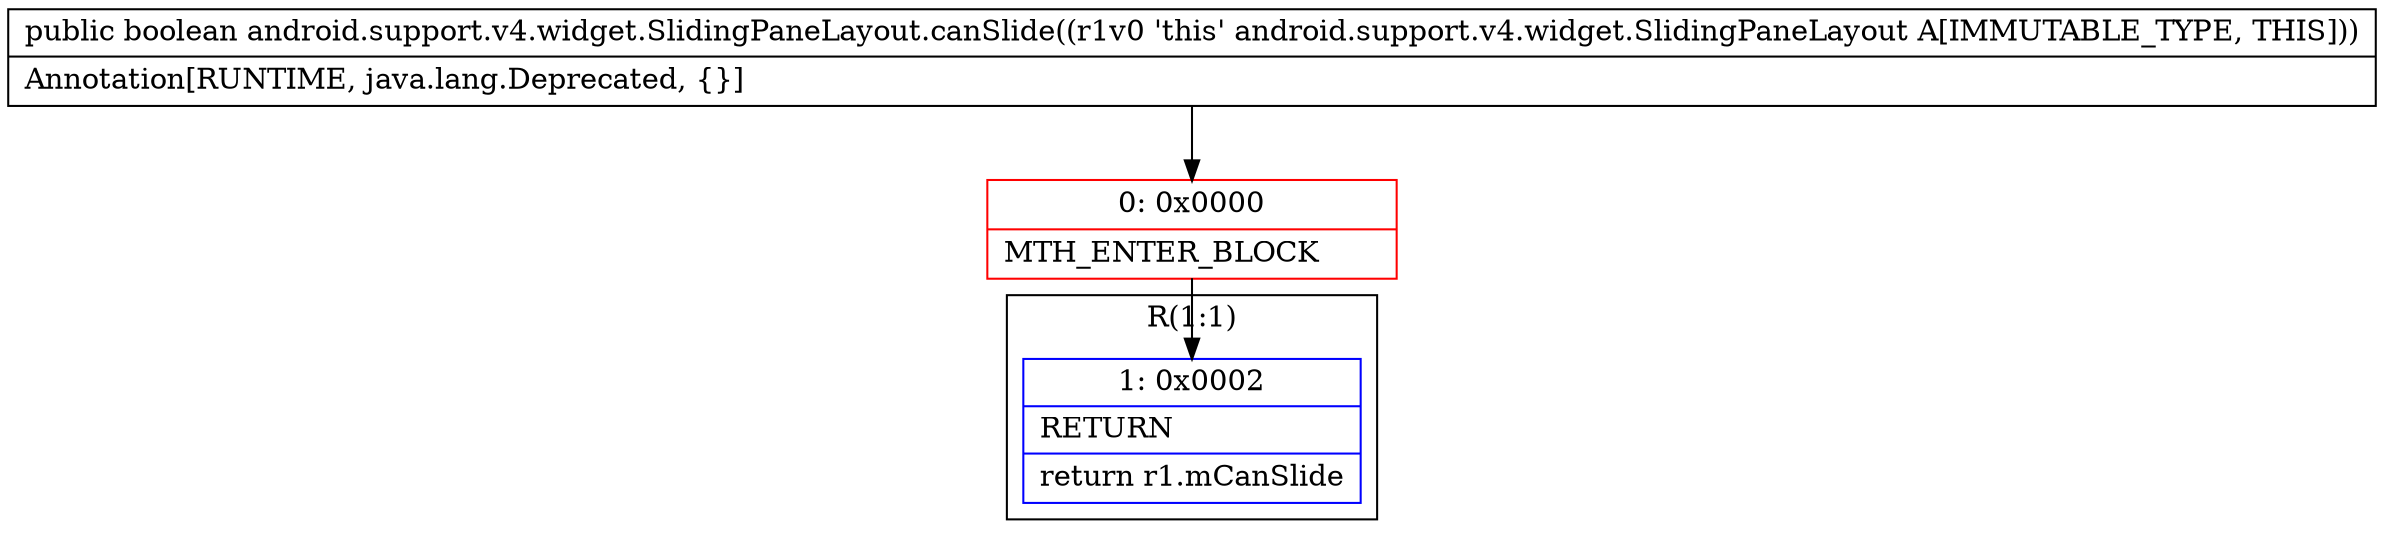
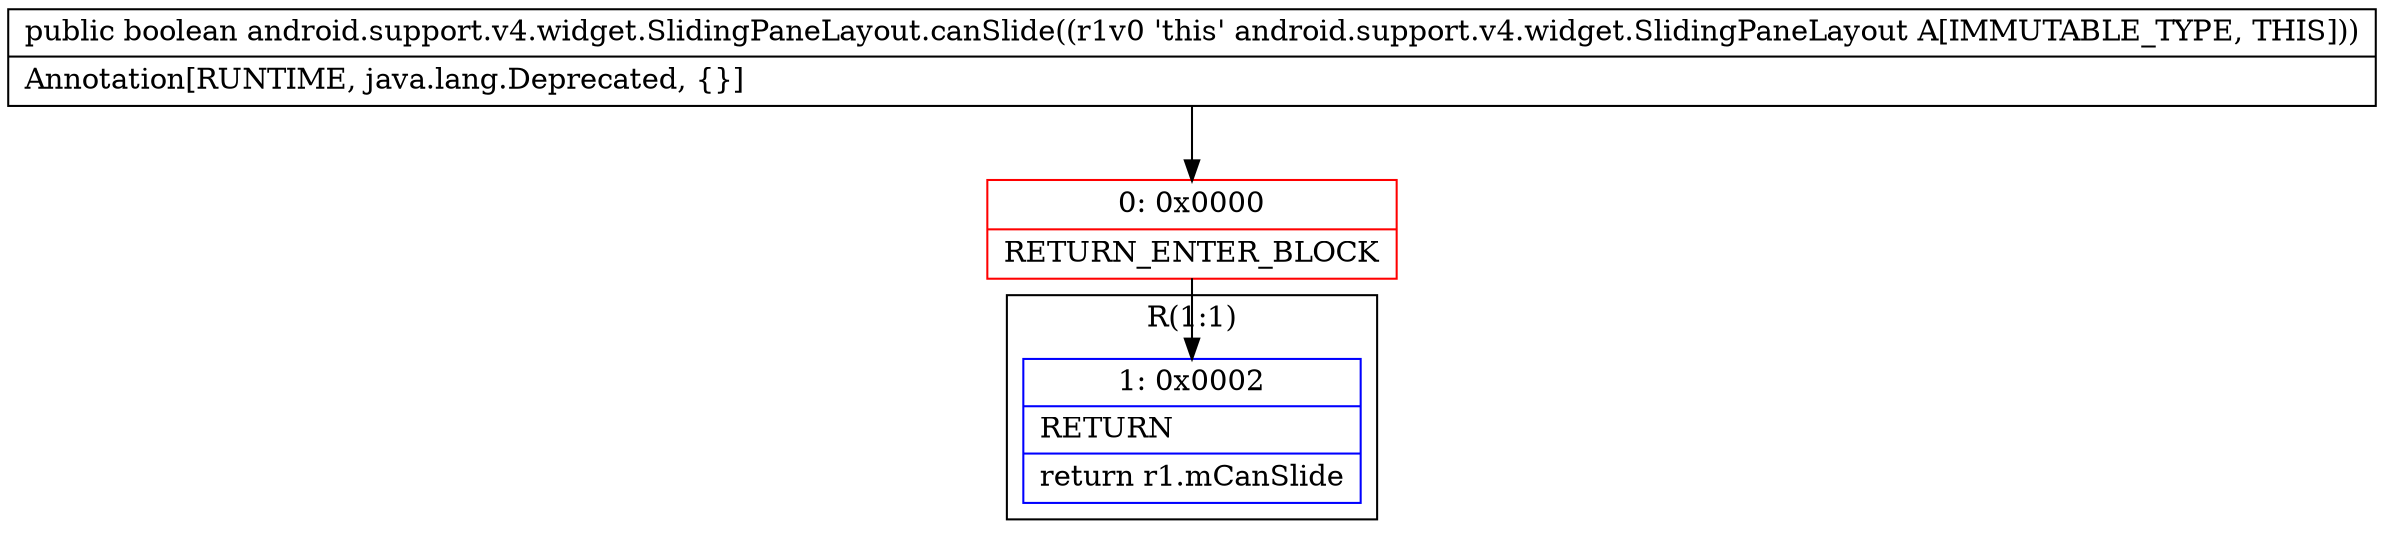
  digraph {
    node [shape=record]
    n1 [color=blue label="{1\:\ 0x0002|RETURN\l|return r1.mCanSlide\l}"]
-   n2 [color=red label="{0\:\ 0x0000|MTH_ENTER_BLOCK\l}"]
+   n2 [color=red label="{0\:\ 0x0000|RETURN_ENTER_BLOCK\l}"]
    n3 [label="{public boolean android.support.v4.widget.SlidingPaneLayout.canSlide((r1v0 'this' android.support.v4.widget.SlidingPaneLayout A[IMMUTABLE_TYPE, THIS]))  | Annotation[RUNTIME, java.lang.Deprecated, \{\}]\l}"]
    subgraph cluster_1 {
      label="R(1:1)"
      n1
    }
    n2 -> n1
    n3 -> n2
  }
